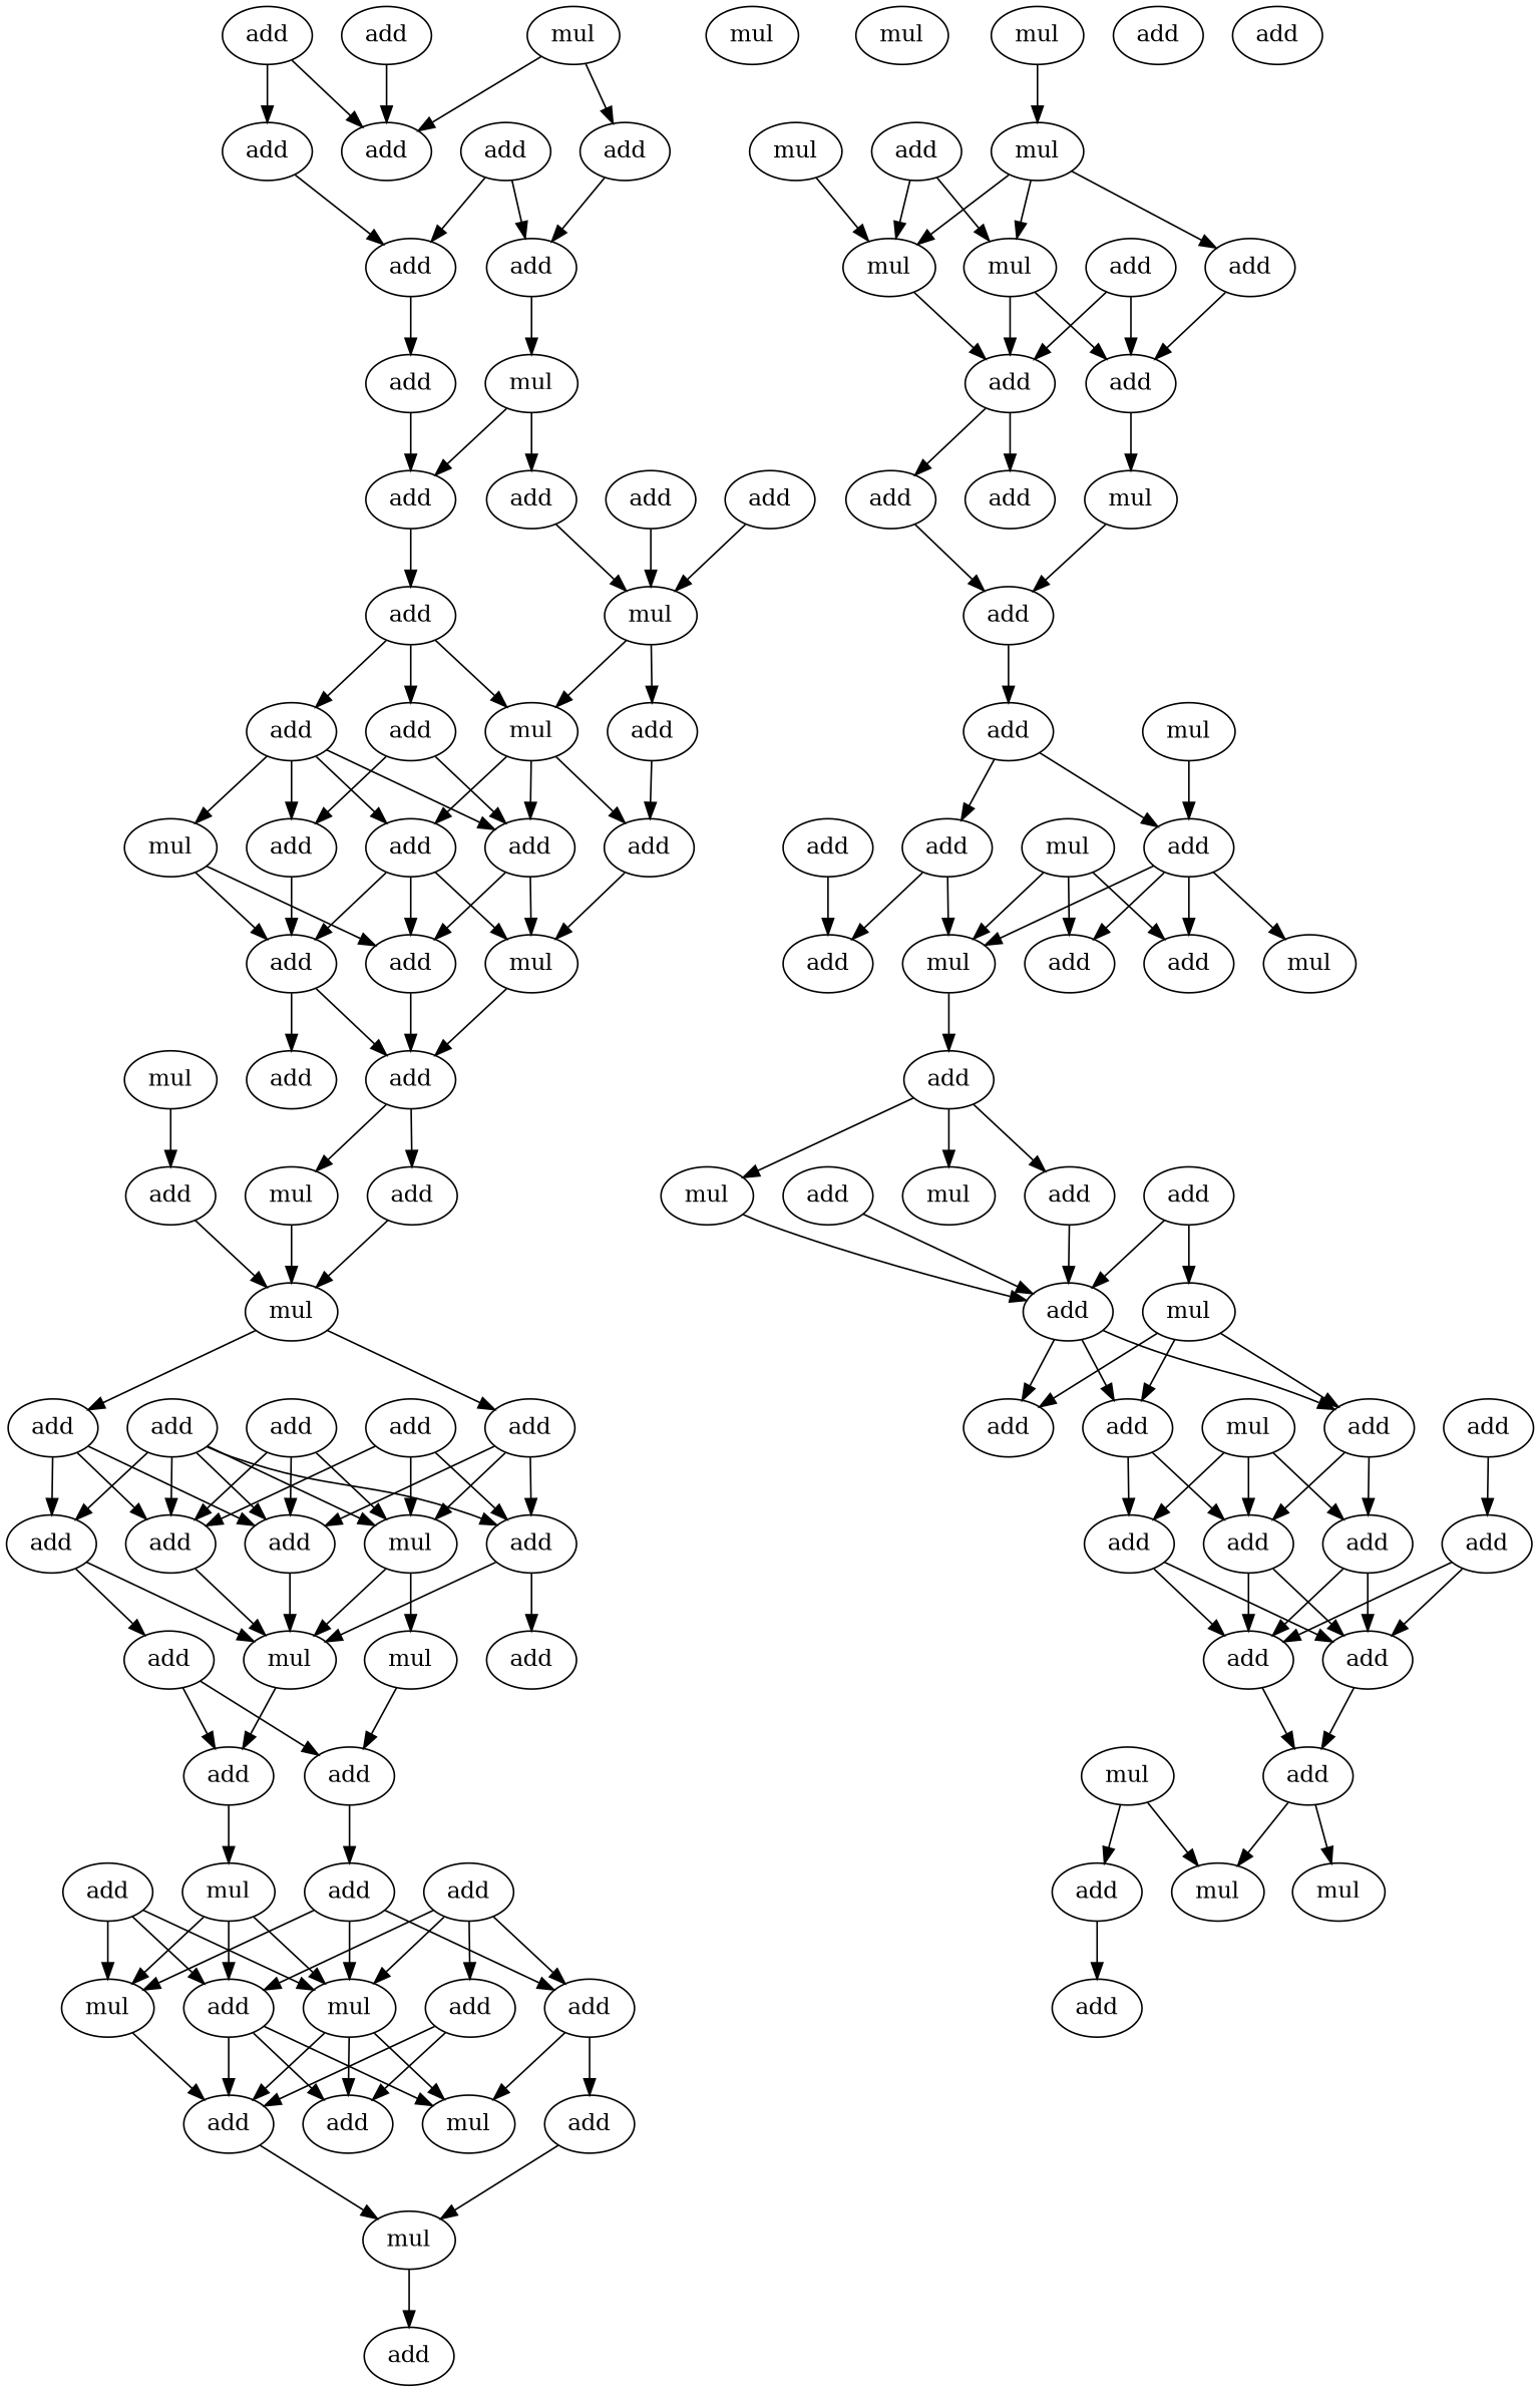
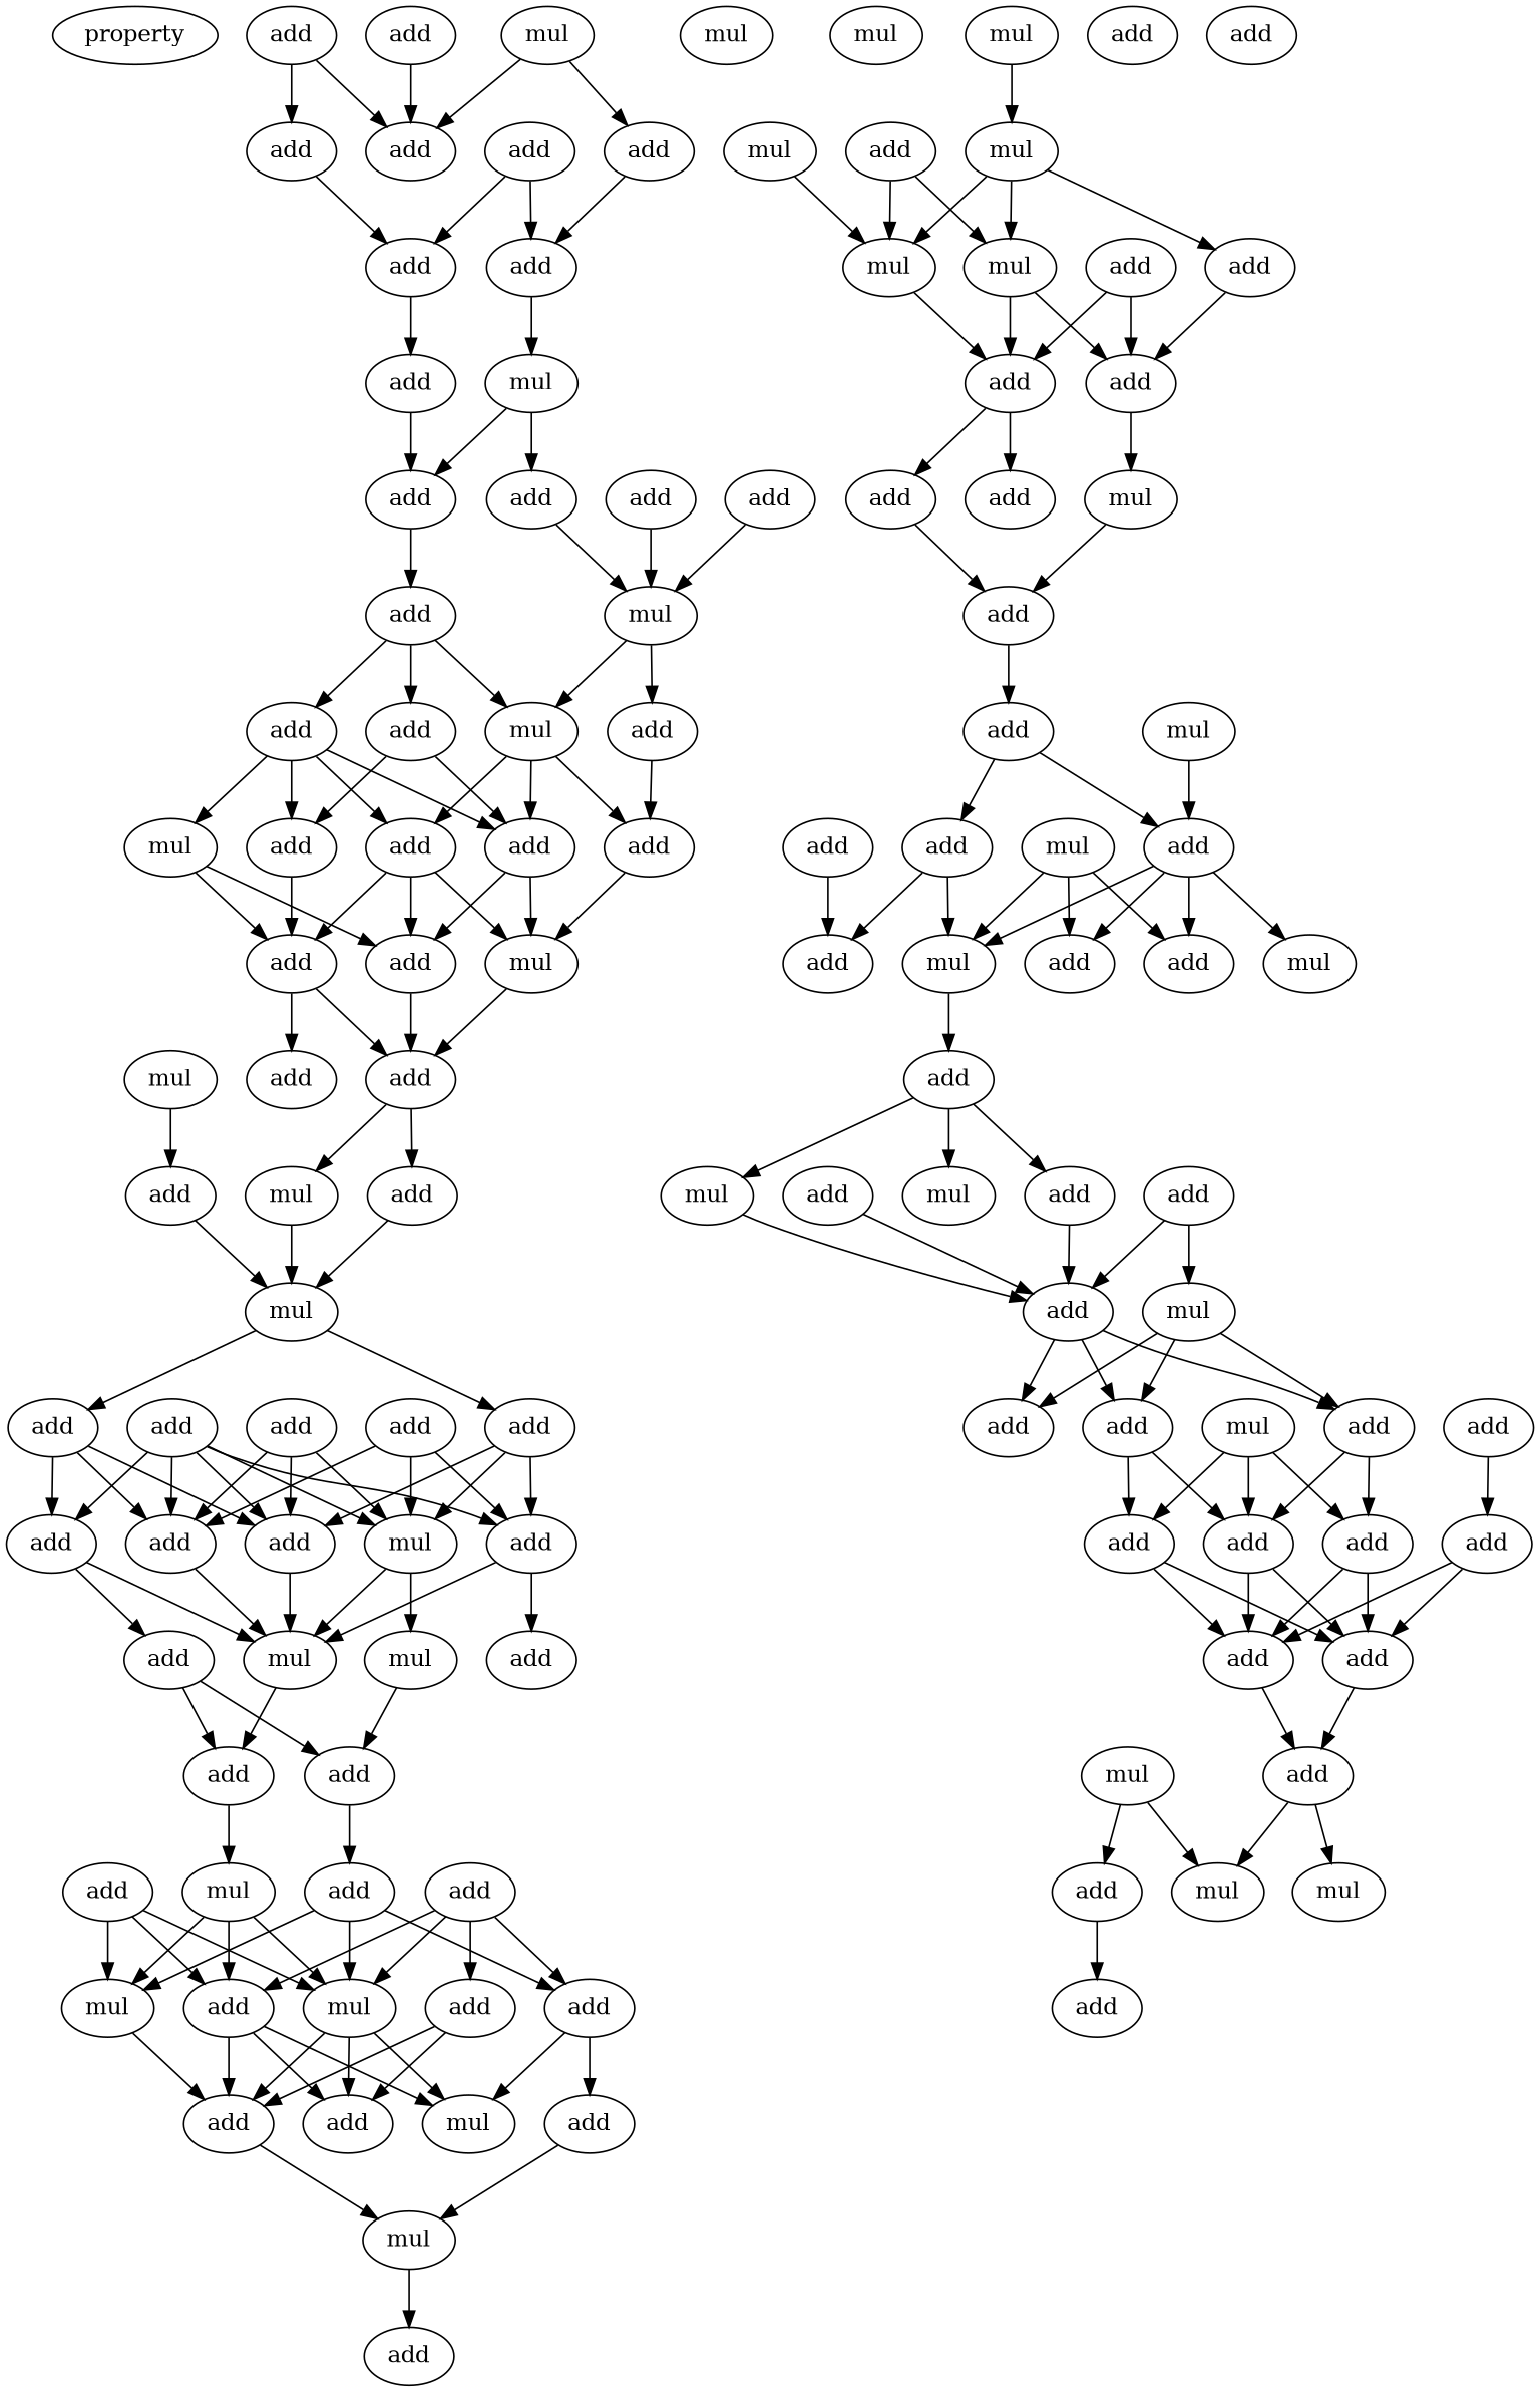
  digraph {
    node [fontcolor=black]
+   property [lf=1.1 mul=2]
    n2 [label=add]
    n3 [label=add]
    n4 [label=mul]
    n5 [label=add]
    n6 [label=add]
    n7 [label=add]
    n8 [label=add]
    n9 [label=add]
    n10 [label=add]
    n11 [label=mul]
    n12 [label=add]
    n13 [label=mul]
    n14 [label=add]
    n15 [label=add]
    n16 [label=add]
    n17 [label=add]
    n18 [label=mul]
    n19 [label=add]
    n20 [label=mul]
    n21 [label=add]
    n22 [label=mul]
    n23 [label=add]
    n24 [label=add]
    n25 [label=add]
    n26 [label=mul]
    n27 [label=add]
    n28 [label=add]
    n29 [label=add]
    n30 [label=add]
    n31 [label=add]
    n32 [label=mul]
    n33 [label=add]
    n34 [label=add]
    n35 [label=mul]
    n36 [label=add]
    n37 [label=add]
    n38 [label=mul]
    n39 [label=mul]
    n40 [label=add]
    n41 [label=add]
    n42 [label=add]
    n43 [label=add]
    n44 [label=add]
    n45 [label=mul]
    n46 [label=add]
    n47 [label=add]
    n48 [label=add]
    n49 [label=add]
    n50 [label=mul]
    n51 [label=add]
    n52 [label=add]
    n53 [label=mul]
    n54 [label=add]
    n55 [label=add]
    n56 [label=mul]
    n57 [label=add]
    n58 [label=add]
    n59 [label=add]
    n60 [label=mul]
    n61 [label=mul]
    n62 [label=add]
    n63 [label=add]
    n64 [label=add]
    n65 [label=add]
    n66 [label=mul]
    n67 [label=add]
    n68 [label=add]
    n69 [label=mul]
    n70 [label=add]
    n71 [label=mul]
    n72 [label=mul]
    n73 [label=add]
    n74 [label=mul]
    n75 [label=mul]
    n76 [label=mul]
    n77 [label=add]
    n78 [label=add]
    n79 [label=add]
    n80 [label=add]
    n81 [label=add]
    n82 [label=add]
    n83 [label=mul]
    n84 [label=add]
    n85 [label=add]
    n86 [label=add]
    n87 [label=add]
    n88 [label=add]
    n89 [label=mul]
    n90 [label=add]
    n91 [label=add]
    n92 [label=mul]
    n93 [label=add]
    n94 [label=add]
    n95 [label=mul]
    n96 [label=mul]
    n97 [label=add]
    n98 [label=mul]
    n99 [label=add]
    n100 [label=mul]
    n101 [label=add]
    n102 [label=add]
    n103 [label=mul]
    n104 [label=add]
    n105 [label=add]
    n106 [label=add]
    n107 [label=add]
    n108 [label=mul]
    n109 [label=add]
    n110 [label=add]
    n111 [label=add]
    n112 [label=add]
    n113 [label=add]
    n114 [label=add]
    n115 [label=add]
    n116 [label=add]
    n117 [label=mul]
    n118 [label=mul]
    n119 [label=mul]
    n120 [label=add]
    n121 [label=add]
    n122 [label=add]
    n2 -> n3
    n4 -> n3
    n4 -> n5
    n5 -> n10
    n6 -> n3
    n6 -> n7
    n7 -> n8
    n8 -> n12
    n9 -> n8
    n9 -> n10
    n10 -> n13
    n12 -> n14
    n13 -> n14
    n13 -> n15
    n14 -> n16
    n15 -> n18
    n16 -> n21
    n16 -> n22
    n16 -> n23
    n17 -> n18
    n18 -> n22
    n18 -> n24
    n19 -> n18
    n21 -> n26
    n21 -> n27
    n21 -> n28
    n21 -> n29
    n22 -> n25
    n22 -> n28
    n22 -> n29
    n23 -> n27
    n23 -> n28
    n24 -> n25
    n25 -> n32
    n26 -> n30
    n26 -> n31
    n27 -> n30
    n28 -> n31
    n28 -> n32
    n29 -> n30
    n29 -> n31
    n29 -> n32
    n30 -> n33
    n30 -> n34
    n31 -> n33
    n32 -> n33
    n33 -> n37
    n33 -> n38
    n35 -> n36
    n36 -> n39
    n37 -> n39
    n38 -> n39
    n39 -> n40
    n39 -> n41
    n40 -> n43
    n40 -> n45
    n40 -> n46
    n41 -> n43
    n41 -> n44
    n41 -> n49
    n42 -> n43
    n42 -> n44
    n42 -> n45
    n43 -> n50
    n44 -> n50
    n45 -> n50
    n45 -> n53
    n46 -> n50
    n46 -> n51
    n47 -> n44
    n47 -> n45
    n47 -> n46
    n48 -> n43
    n48 -> n44
    n48 -> n45
    n48 -> n46
    n48 -> n49
    n49 -> n50
    n49 -> n52
    n50 -> n54
    n52 -> n54
    n52 -> n55
    n53 -> n55
    n54 -> n56
    n55 -> n57
    n56 -> n59
    n56 -> n60
    n56 -> n61
    n57 -> n60
    n57 -> n61
    n57 -> n64
    n58 -> n59
    n58 -> n60
    n58 -> n61
    n59 -> n65
    n59 -> n66
    n59 -> n67
    n60 -> n65
    n61 -> n65
    n61 -> n66
    n61 -> n67
    n62 -> n59
    n62 -> n61
    n62 -> n63
    n62 -> n64
    n63 -> n65
    n63 -> n67
    n64 -> n66
    n64 -> n68
    n65 -> n69
    n68 -> n69
    n69 -> n70
    n71 -> n72
    n72 -> n74
    n72 -> n75
    n72 -> n77
    n73 -> n74
    n73 -> n75
    n74 -> n78
    n75 -> n78
    n75 -> n79
    n76 -> n74
    n77 -> n79
    n78 -> n81
    n78 -> n82
    n79 -> n83
    n80 -> n78
    n80 -> n79
    n82 -> n85
    n83 -> n85
    n85 -> n86
    n86 -> n87
    n86 -> n88
    n87 -> n91
    n87 -> n95
    n88 -> n93
    n88 -> n94
    n88 -> n95
    n88 -> n96
    n89 -> n88
    n90 -> n91
    n92 -> n93
    n92 -> n94
    n92 -> n95
    n95 -> n97
    n97 -> n98
    n97 -> n99
    n97 -> n100
    n98 -> n101
    n99 -> n101
    n101 -> n105
    n101 -> n106
    n101 -> n107
    n102 -> n101
    n102 -> n103
    n103 -> n105
    n103 -> n106
    n103 -> n107
    n104 -> n101
    n106 -> n109
    n106 -> n110
    n107 -> n110
    n107 -> n111
    n108 -> n109
    n108 -> n110
    n108 -> n111
    n109 -> n114
    n109 -> n115
    n110 -> n114
    n110 -> n115
    n111 -> n114
    n111 -> n115
    n112 -> n113
    n113 -> n114
    n113 -> n115
    n114 -> n116
    n115 -> n116
    n116 -> n117
    n116 -> n118
    n119 -> n117
    n119 -> n120
    n120 -> n121
  }
